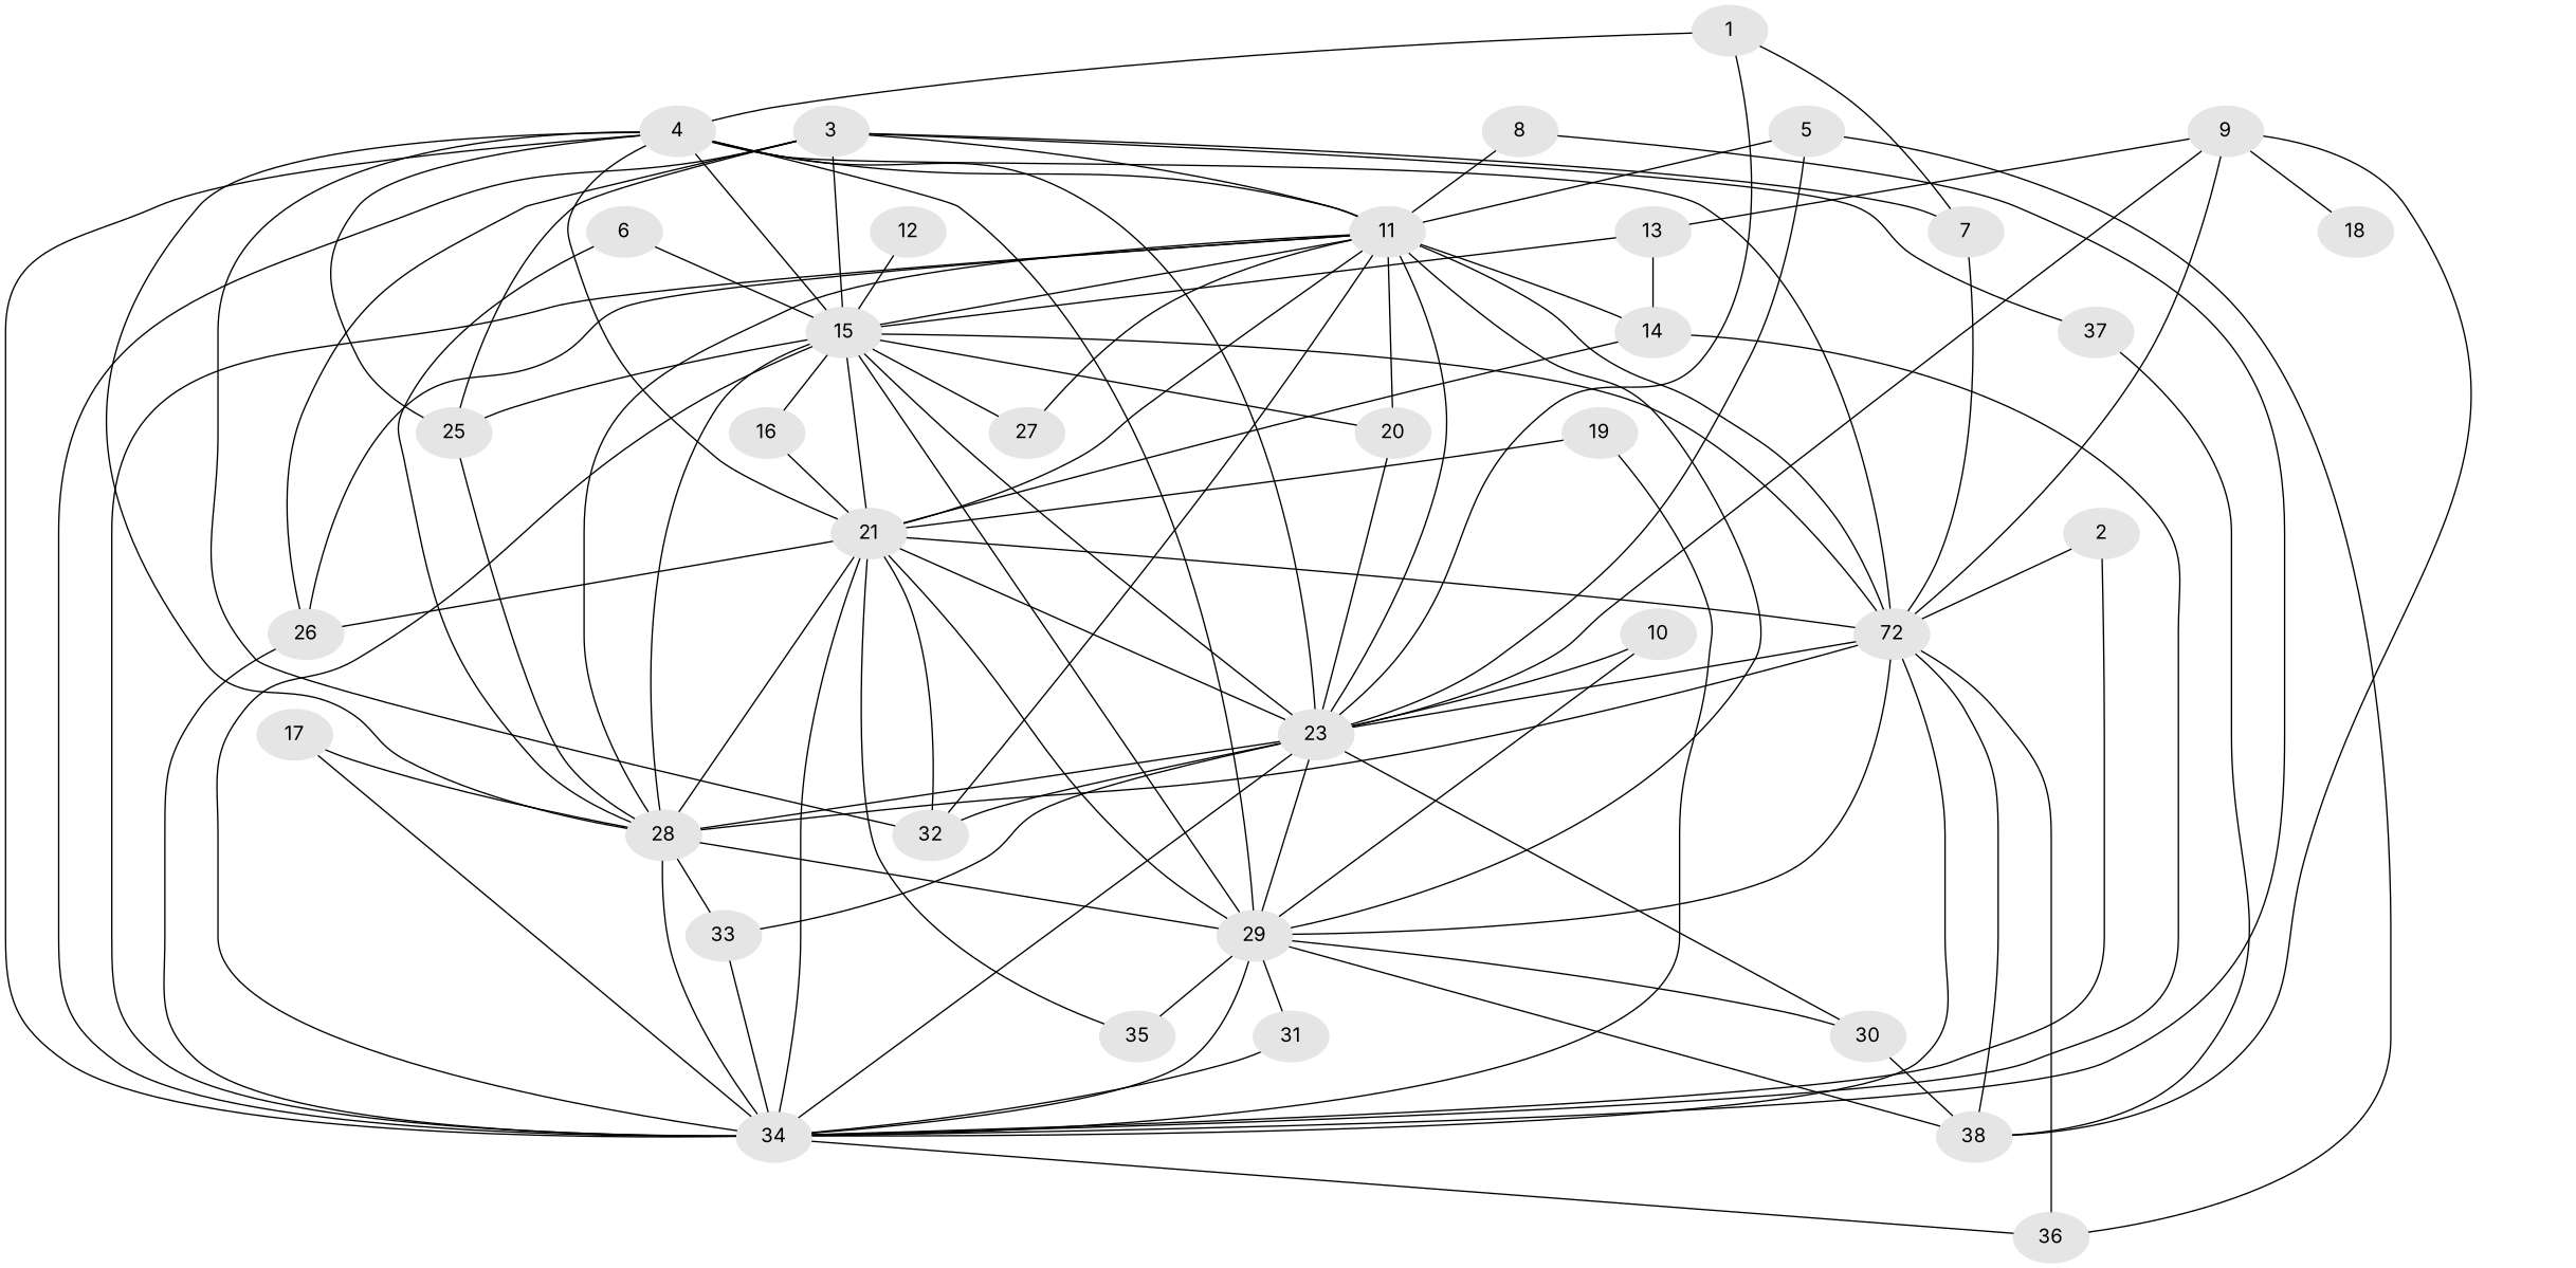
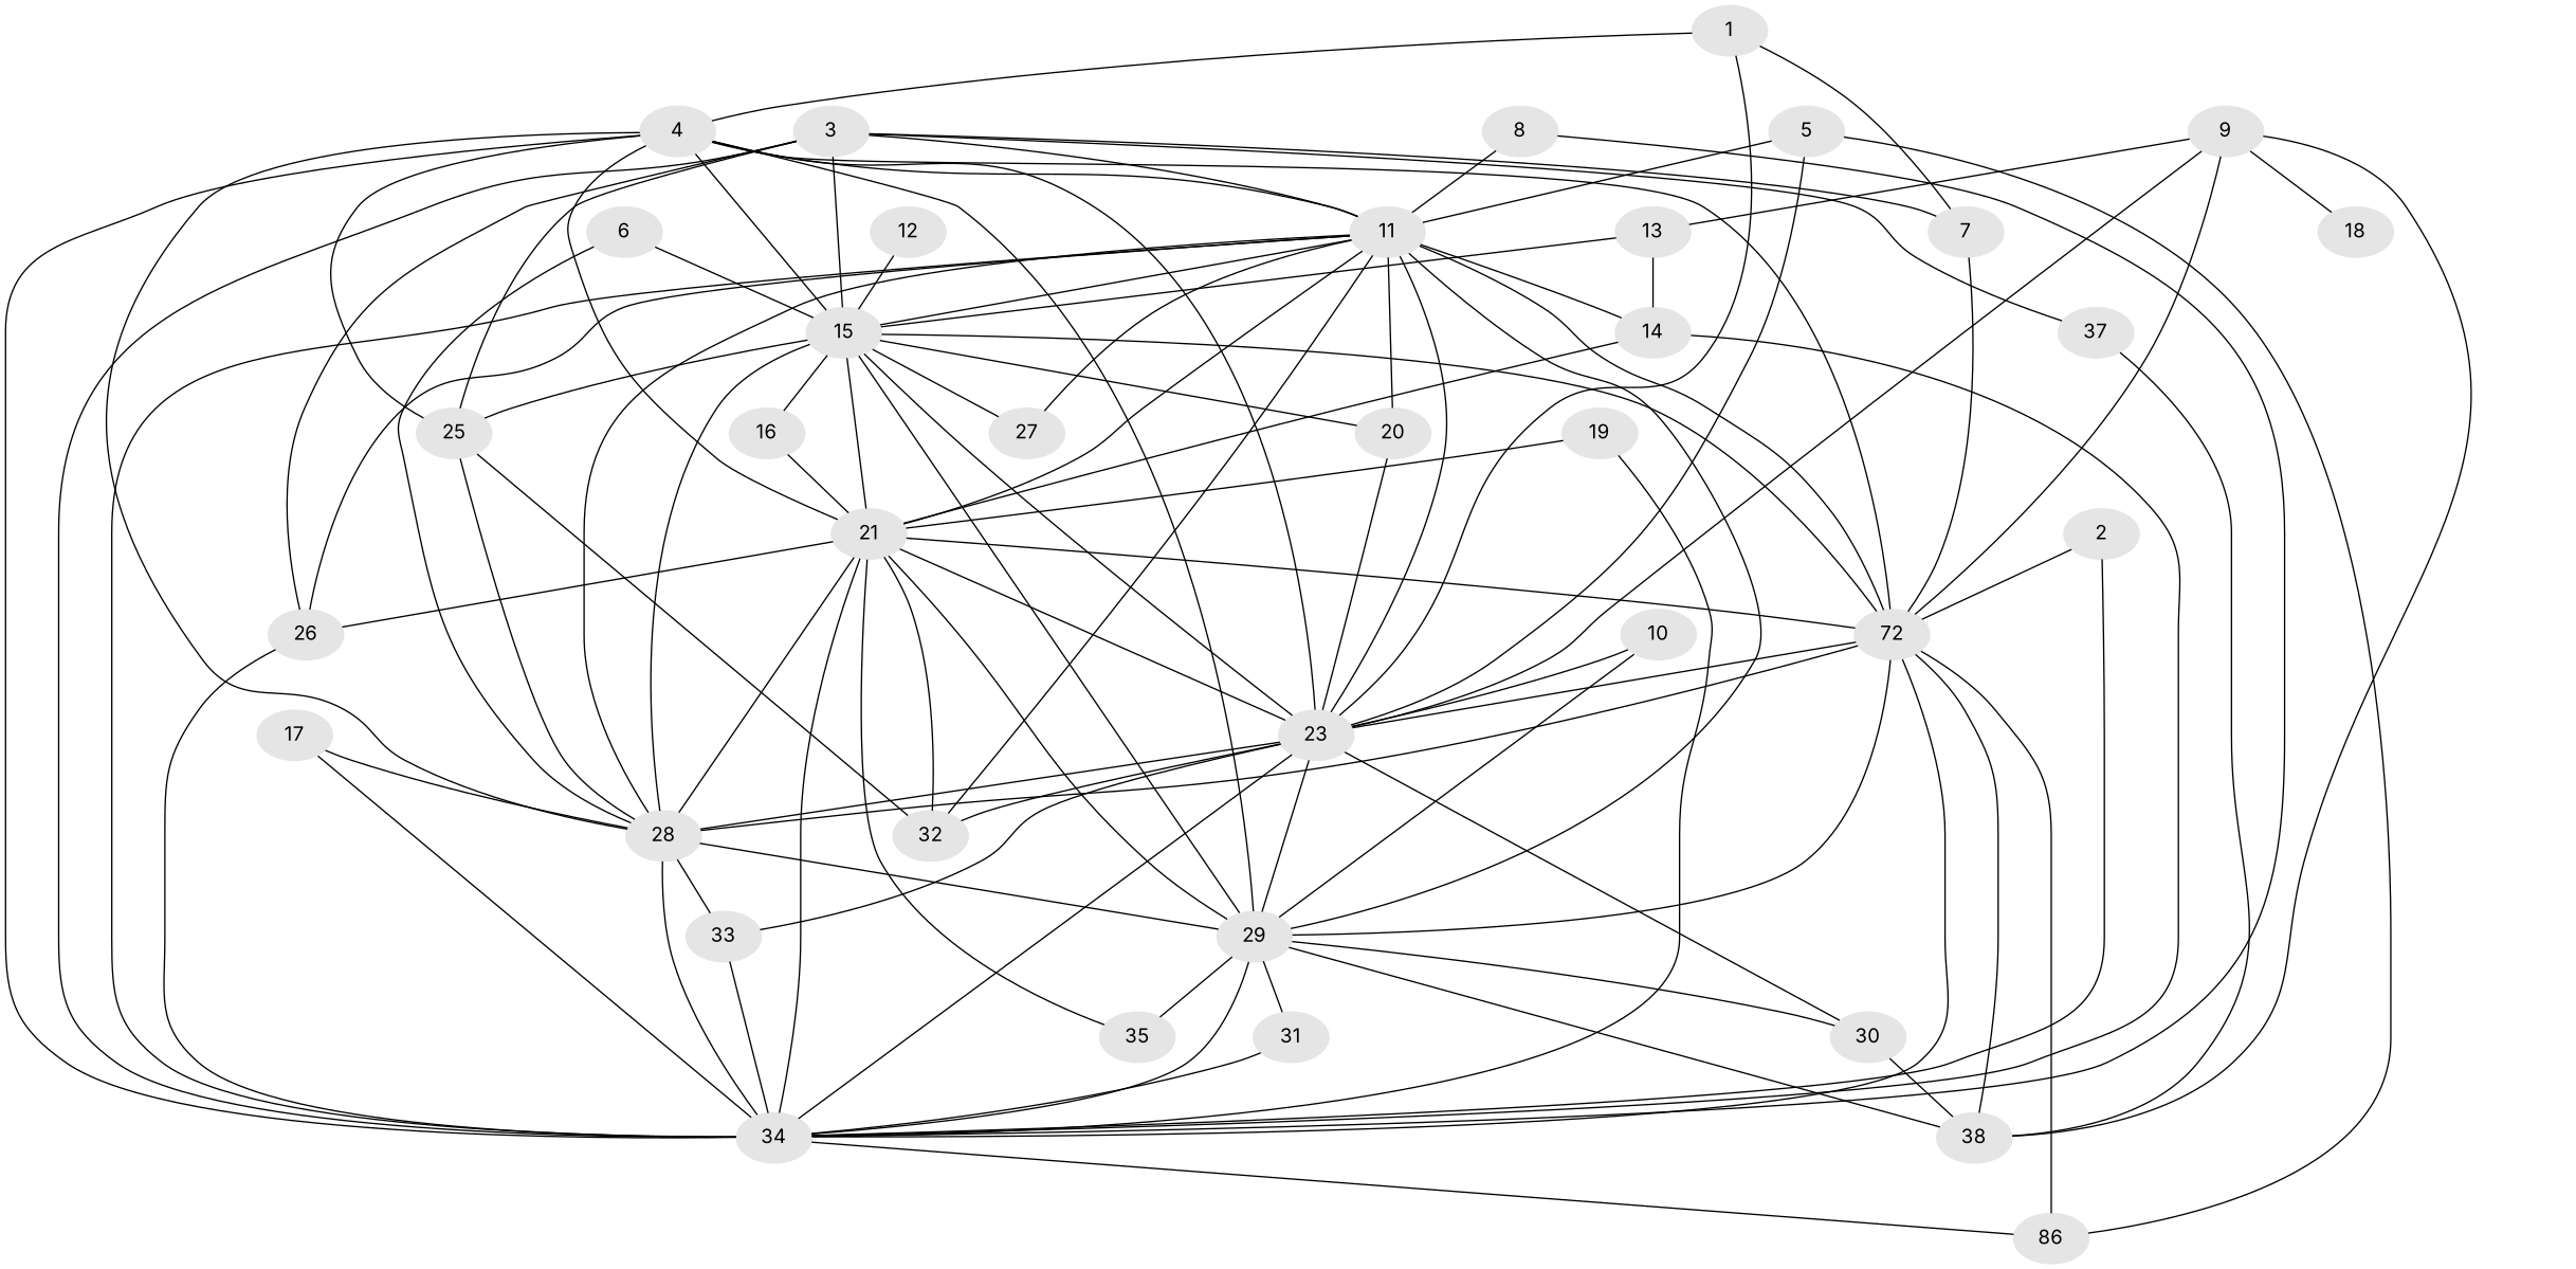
  graph {
    fontname=Inter
    node [color=gray90 fontname=Inter style=filled]
    edge [fontname=Inter weight=1.0]
    1
    4
    7
    23
    n5 [label=72]
    34
    11
    15
    25
    21
    28
    29
    32
    30
    33
    2
-   36
+   36 [label=86]
    38
    3
    26
    37
    14
    20
    27
    16
    35
    31
    5
    6
    8
    9
    13
    18
    10
    12
    17
    19
    1 -- 4
    1 -- 7
    1 -- 23
    4 -- 23 [weight=3.0]
    4 -- n5
    4 -- 34 [weight=3.0]
    4 -- 11
    4 -- 15
    4 -- 25
    4 -- 21
    4 -- 28 [weight=2.0]
    4 -- 29
-   4 -- 32
+   25 -- 32
    7 -- n5
    23 -- 34 [weight=2.0]
    23 -- 28
    23 -- 29
    23 -- 32
    23 -- 30
    23 -- 33
    n5 -- 23 [weight=2.0]
    n5 -- 34 [weight=2.0]
    n5 -- 28
    n5 -- 29 [weight=2.0]
    n5 -- 36
    n5 -- 38
    34 -- 36
    11 -- 23 [weight=2.0]
    11 -- n5
    11 -- 34 [weight=2.0]
    11 -- 15 [weight=2.0]
    11 -- 21
    11 -- 28
    11 -- 29 [weight=2.0]
    11 -- 32
    11 -- 26
    11 -- 14
    11 -- 20
    11 -- 27
    15 -- 23
    15 -- n5
-   15 -- 34 [weight=2.0]
    15 -- 25
    15 -- 21 [weight=3.0]
    15 -- 28 [weight=3.0]
    15 -- 29
    15 -- 20
    15 -- 27 [weight=2.0]
    15 -- 16
    25 -- 28
    21 -- 23
    21 -- n5
    21 -- 34 [weight=2.0]
    21 -- 28
    21 -- 29 [weight=2.0]
    21 -- 32
    21 -- 26
    21 -- 35
    28 -- 34 [weight=2.0]
    28 -- 29
    28 -- 33
    29 -- 34 [weight=2.0]
    29 -- 30
    29 -- 38
    29 -- 35 [weight=2.0]
    29 -- 31
    30 -- 38
    33 -- 34 [weight=2.0]
    2 -- n5
    2 -- 34
    3 -- 7
    3 -- 34
    3 -- 11
    3 -- 15
    3 -- 25
    3 -- 26
    3 -- 37
    26 -- 34
    37 -- 38
    14 -- 34
    14 -- 21
    20 -- 23
    16 -- 21
    31 -- 34
    5 -- 23
    5 -- 11
    5 -- 36
    6 -- 15
    6 -- 28
    8 -- 34
    8 -- 11
    9 -- 23
    9 -- n5
    9 -- 38
    9 -- 13
    9 -- 18
    13 -- 15
    13 -- 14
    10 -- 23
    10 -- 29
    12 -- 15
    17 -- 34
    17 -- 28
    19 -- 34
    19 -- 21
  }
